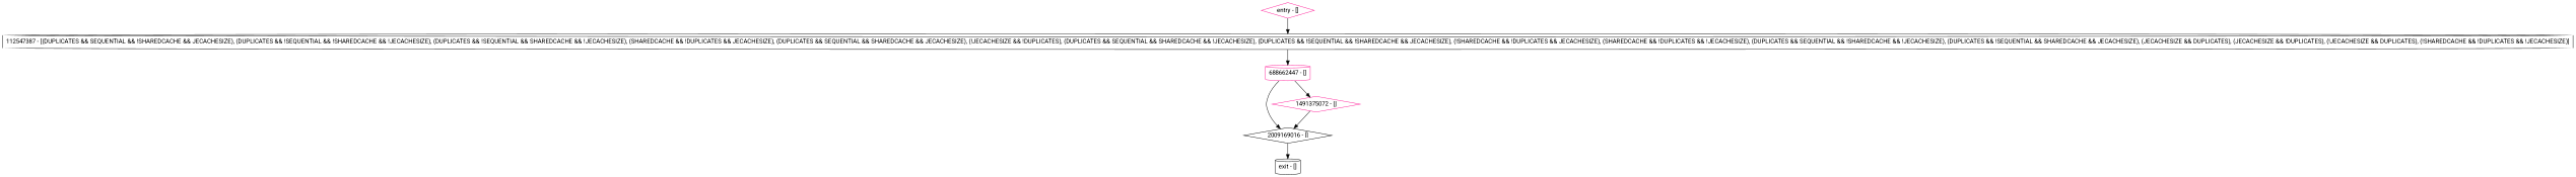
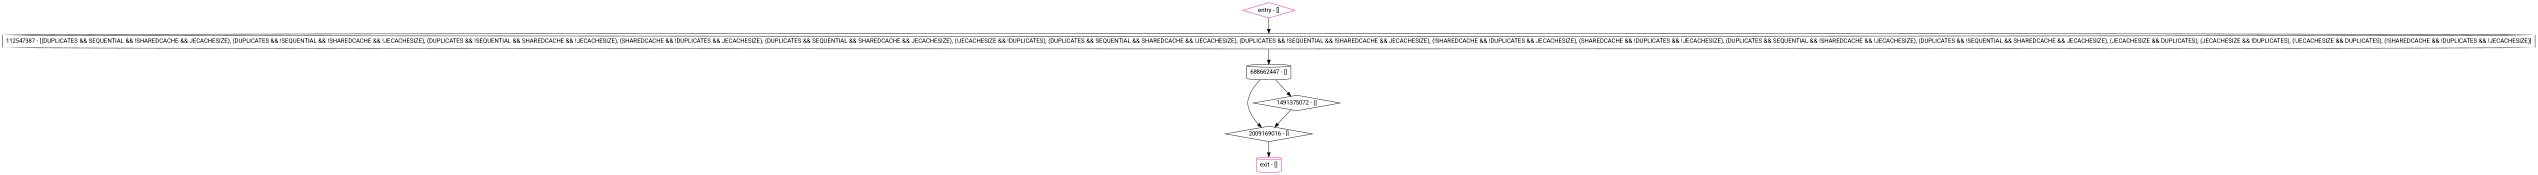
  digraph {
    fontname=Roboto
    node [color=deeppink fontname=Roboto shape=diamond]
    edge [fontname=Roboto]
    n1 [label="entry - []"]
    n2 [color=black label="112547387 - [(DUPLICATES && SEQUENTIAL && !SHAREDCACHE && JECACHESIZE), (DUPLICATES && !SEQUENTIAL && !SHAREDCACHE && !JECACHESIZE), (DUPLICATES && !SEQUENTIAL && SHAREDCACHE && !JECACHESIZE), (SHAREDCACHE && !DUPLICATES && JECACHESIZE), (DUPLICATES && SEQUENTIAL && SHAREDCACHE && JECACHESIZE), (!JECACHESIZE && !DUPLICATES), (DUPLICATES && SEQUENTIAL && SHAREDCACHE && !JECACHESIZE), (DUPLICATES && !SEQUENTIAL && !SHAREDCACHE && JECACHESIZE), (!SHAREDCACHE && !DUPLICATES && JECACHESIZE), (SHAREDCACHE && !DUPLICATES && !JECACHESIZE), (DUPLICATES && SEQUENTIAL && !SHAREDCACHE && !JECACHESIZE), (DUPLICATES && !SEQUENTIAL && SHAREDCACHE && JECACHESIZE), (JECACHESIZE && DUPLICATES), (JECACHESIZE && !DUPLICATES), (!JECACHESIZE && DUPLICATES), (!SHAREDCACHE && !DUPLICATES && !JECACHESIZE)]" shape=cylinder]
-   n3 [label="688662447 - []" shape=cylinder]
-   n4 [color=black label="exit - []" shape=cylinder]
+   n3 [color=black label="688662447 - []" shape=cylinder]
+   n4 [label="exit - []" shape=cylinder]
    n5 [color=black label="2009169016 - []"]
-   n6 [label="1491375072 - []"]
+   n6 [color=black label="1491375072 - []"]
    n1 -> n2
    n2 -> n3
    n3 -> n5
    n3 -> n6
    n5 -> n4
    n6 -> n5
  }
